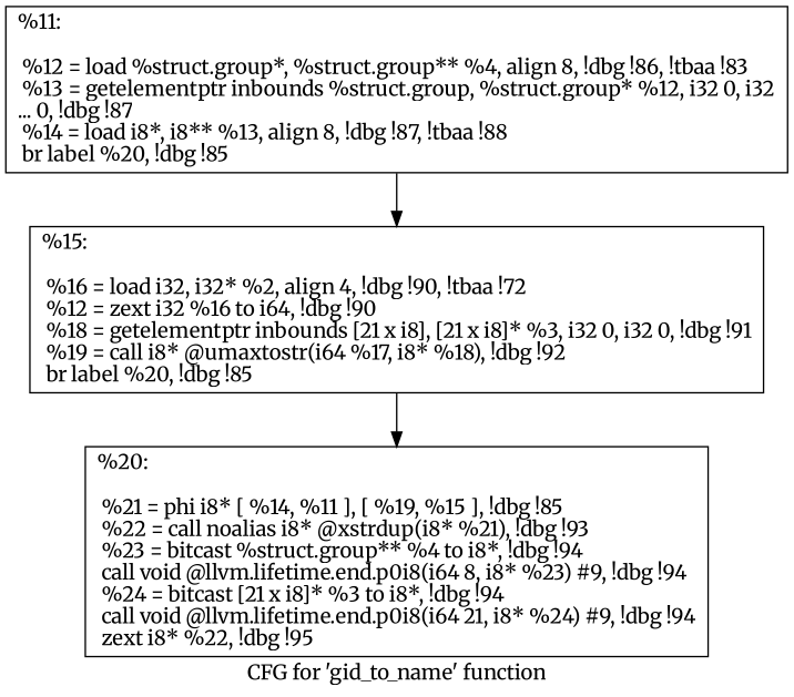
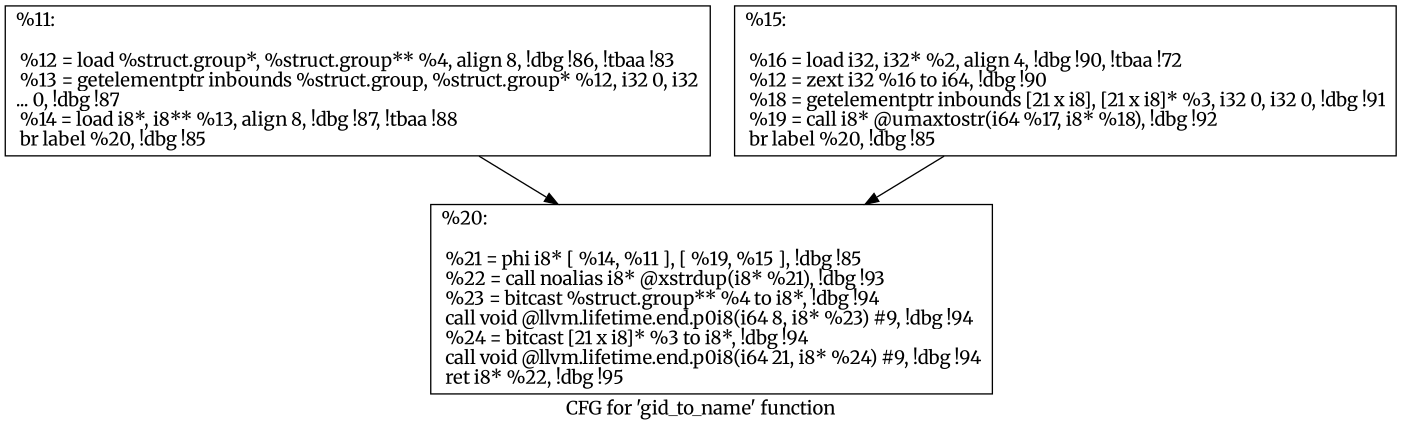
  digraph {
    fontname=Merriweather
    label="CFG for 'gid_to_name' function"
    node [fontname=Merriweather shape=record]
    edge [fontname=Merriweather]
    n1 [label="{%11:\l\l  %12 = load %struct.group*, %struct.group** %4, align 8, !dbg !86, !tbaa !83\l  %13 = getelementptr inbounds %struct.group, %struct.group* %12, i32 0, i32\l... 0, !dbg !87\l  %14 = load i8*, i8** %13, align 8, !dbg !87, !tbaa !88\l  br label %20, !dbg !85\l}"]
-   n2 [label="{%20:\l\l  %21 = phi i8* [ %14, %11 ], [ %19, %15 ], !dbg !85\l  %22 = call noalias i8* @xstrdup(i8* %21), !dbg !93\l  %23 = bitcast %struct.group** %4 to i8*, !dbg !94\l  call void @llvm.lifetime.end.p0i8(i64 8, i8* %23) #9, !dbg !94\l  %24 = bitcast [21 x i8]* %3 to i8*, !dbg !94\l  call void @llvm.lifetime.end.p0i8(i64 21, i8* %24) #9, !dbg !94\l  zext i8* %22, !dbg !95\l}"]
+   n2 [label="{%20:\l\l  %21 = phi i8* [ %14, %11 ], [ %19, %15 ], !dbg !85\l  %22 = call noalias i8* @xstrdup(i8* %21), !dbg !93\l  %23 = bitcast %struct.group** %4 to i8*, !dbg !94\l  call void @llvm.lifetime.end.p0i8(i64 8, i8* %23) #9, !dbg !94\l  %24 = bitcast [21 x i8]* %3 to i8*, !dbg !94\l  call void @llvm.lifetime.end.p0i8(i64 21, i8* %24) #9, !dbg !94\l  ret i8* %22, !dbg !95\l}"]
    n3 [label="{%15:\l\l  %16 = load i32, i32* %2, align 4, !dbg !90, !tbaa !72\l  %12 = zext i32 %16 to i64, !dbg !90\l  %18 = getelementptr inbounds [21 x i8], [21 x i8]* %3, i32 0, i32 0, !dbg !91\l  %19 = call i8* @umaxtostr(i64 %17, i8* %18), !dbg !92\l  br label %20, !dbg !85\l}"]
-   n1 -> n3
+   n1 -> n2
    n3 -> n2
  }
